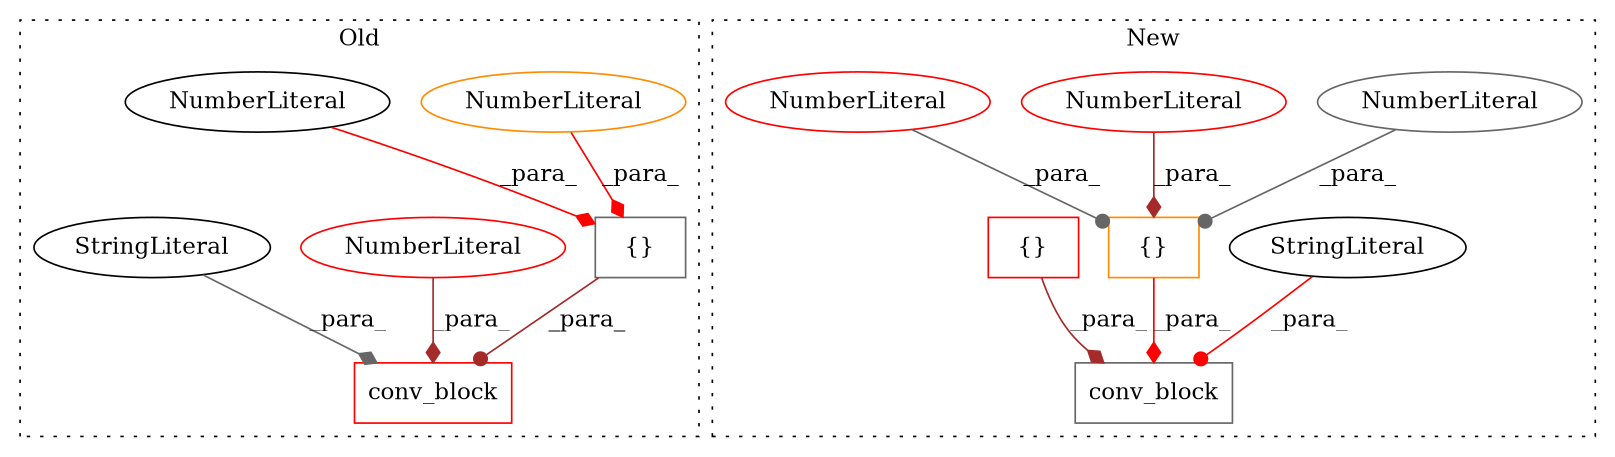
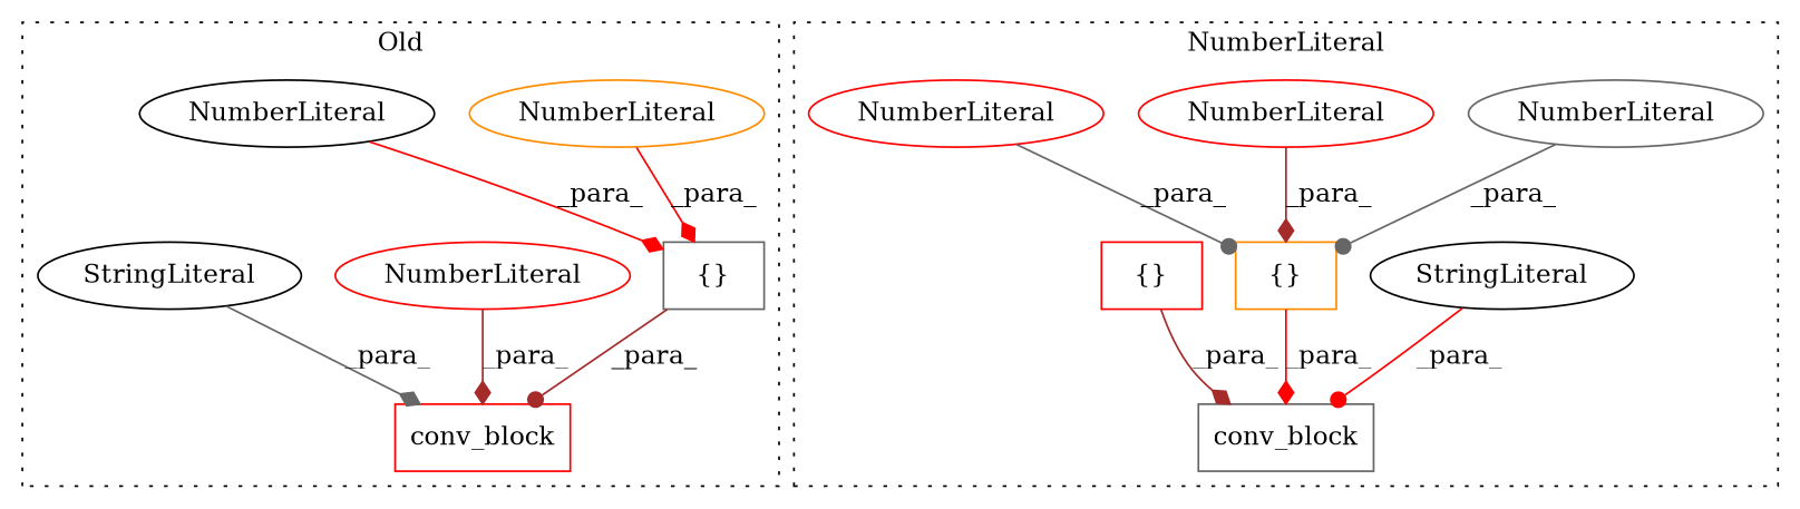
  digraph {
    fontname="DejaVu Serif"
    node [a=34 l=1 shape=ellipse color=red fontname="DejaVu Serif"]
    edge [color=brown arrowhead=diamond fontname="DejaVu Serif"]
    n1 [a=4 l="1,1" label="{}" s="1226,1241" shape=box color=gray40]
    n2 [l=3 label=NumberLiteral s=1238 color=darkorange]
    n3 [l=2 label=NumberLiteral s=1227 color=black]
    n4 [a=32 l="11,1" label=conv_block s="1924,1977" shape=box]
    n5 [label=NumberLiteral s=1946]
    n6 [a=45 l=15 label=StringLiteral s=1955 color=black]
    n7 [a=32 l="11,1" label=conv_block s="2125,2232" shape=box color=gray40]
    n8 [a=45 l=13 label=StringLiteral s=2195 color=black]
    n9 [a=4 l="1,1" label="{}" s="2218,2224" shape=box color=darkorange]
    n10 [label=NumberLiteral s=2221 color=gray40]
    n11 [label=NumberLiteral s=2219]
    n12 [label=NumberLiteral s=2223]
    n13 [a=4 l="1,1" label="{}" s="2153,2169" shape=box]
    subgraph cluster_1 {
      label=Old
      style=dotted
      n1
      n2
      n3
      n4
      n5
      n6
    }
    subgraph cluster_2 {
-     label=New
+     label=NumberLiteral
      style=dotted
      n7
      n8
      n9
      n10
      n11
      n12
      n13
    }
    n1 -> n4 [label=_para_ arrowhead=dot]
    n2 -> n1 [label=_para_ color=red]
    n3 -> n1 [label=_para_ color=red]
    n5 -> n4 [label=_para_]
    n6 -> n4 [label=_para_ color=gray40]
    n8 -> n7 [label=_para_ color=red arrowhead=dot]
    n9 -> n7 [label=_para_ color=red]
    n10 -> n9 [label=_para_ color=gray40 arrowhead=dot]
    n11 -> n9 [label=_para_]
    n12 -> n9 [label=_para_ color=gray40 arrowhead=dot]
    n13 -> n7 [label=_para_]
  }
